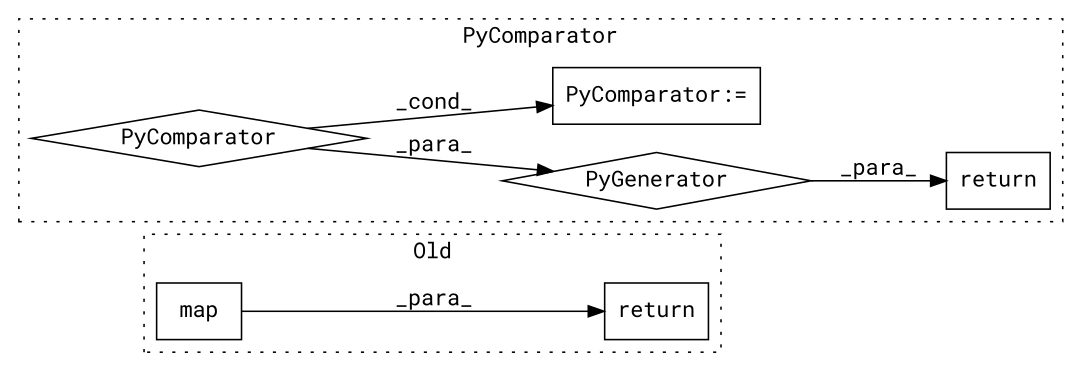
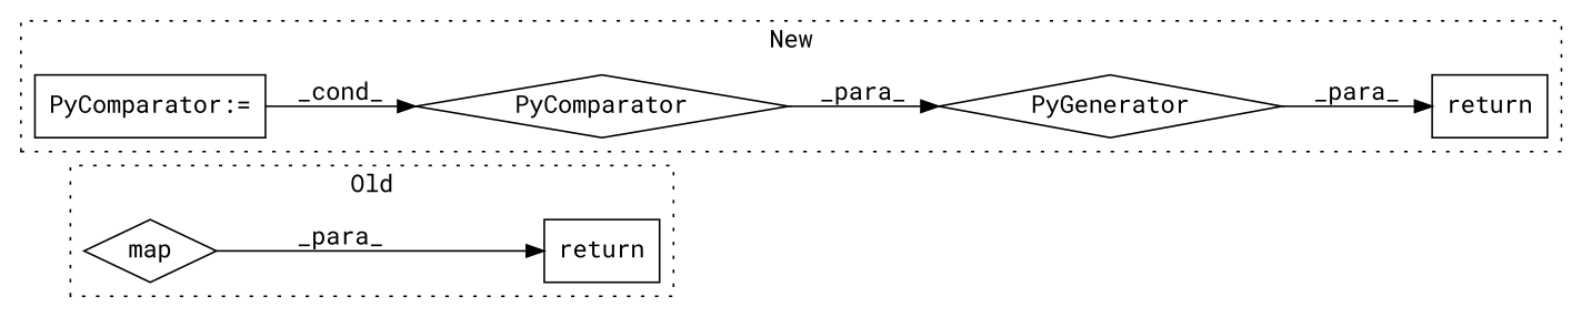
  digraph {
    fontname="Roboto Mono"
    rankdir=LR
    node [a=41 fontname="Roboto Mono" l=7 s=1832 shape=box]
    edge [fontname="Roboto Mono"]
-   n1 [a=32 l="4,1" label=map s="922,944"]
+   n1 [a=32 l="4,1" label=map s="922,944" shape=diamond]
    n2 [label=return s=1282]
    n3 [a=107 l=187 label=PyGenerator s=1673 shape=diamond]
    n4 [a=7 l=22 label="PyComparator:="]
    n5 [a=113 l=22 label=PyComparator shape=diamond]
    n6 [label=return s=1868]
    subgraph cluster_1 {
      label=Old
      style=dotted
      n1
      n2
    }
    subgraph cluster_2 {
-     label=PyComparator
+     label=New
      style=dotted
      n3
      n4
      n5
      n6
    }
    n1 -> n2 [label=_para_]
    n3 -> n6 [label=_para_]
-   n5 -> n4 [label=_cond_]
+   n4 -> n5 [label=_cond_]
    n5 -> n3 [label=_para_]
  }
